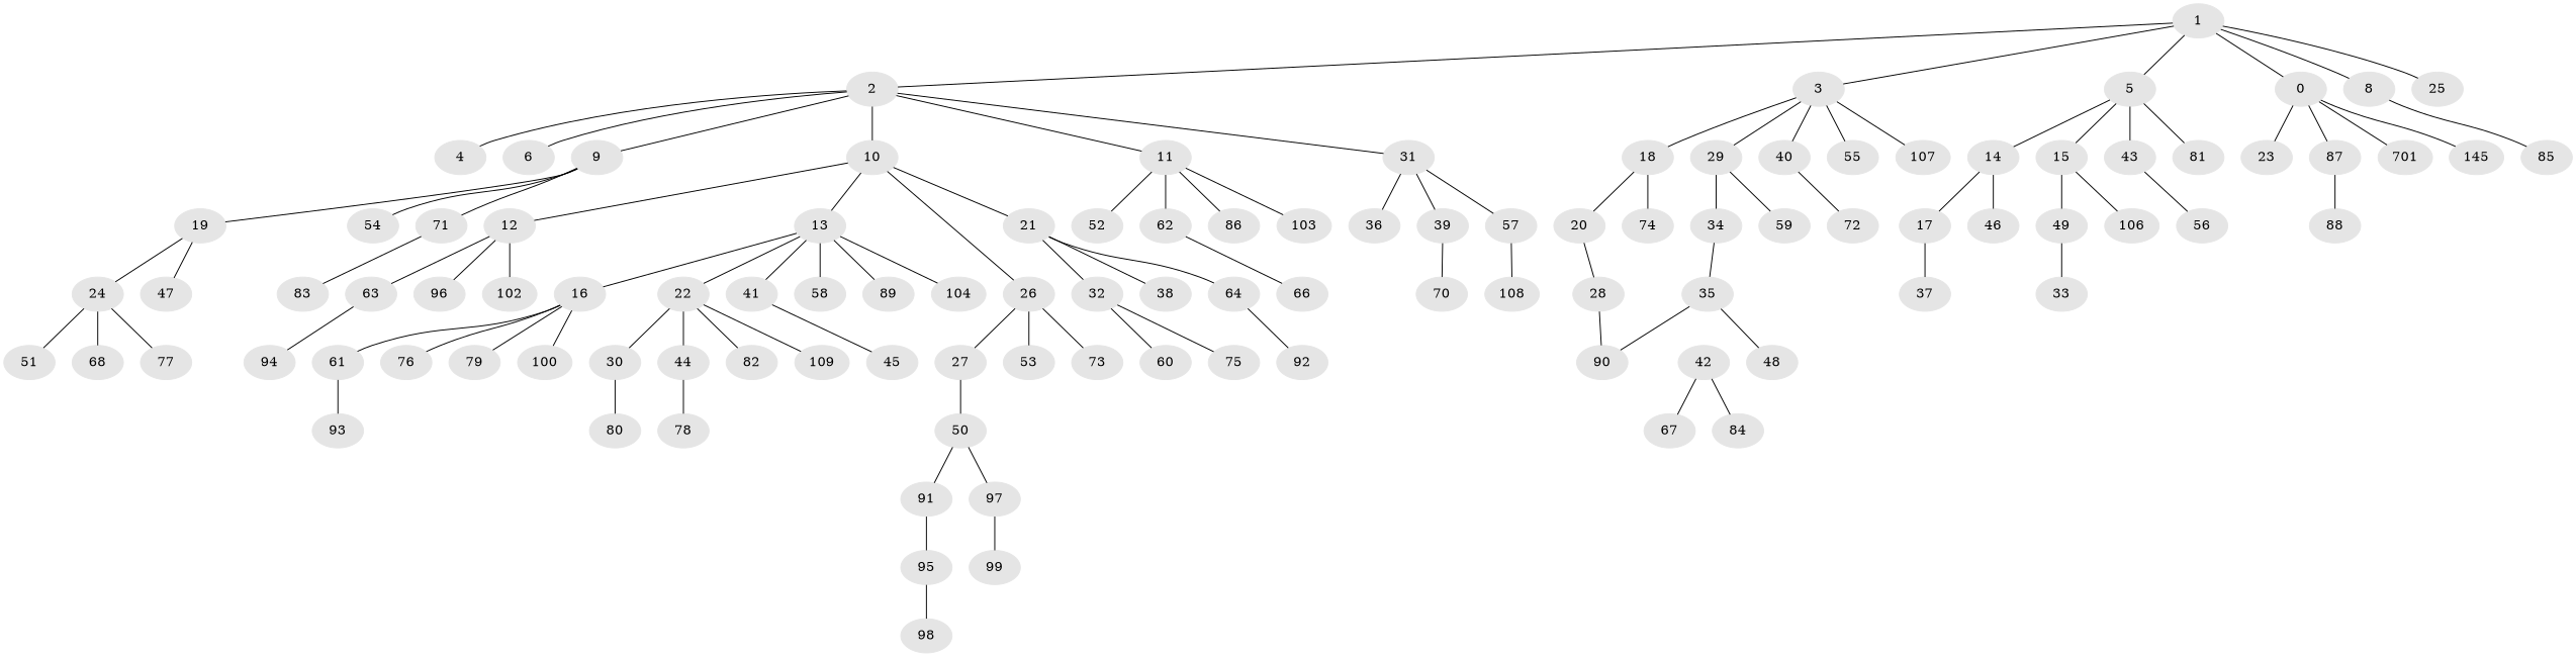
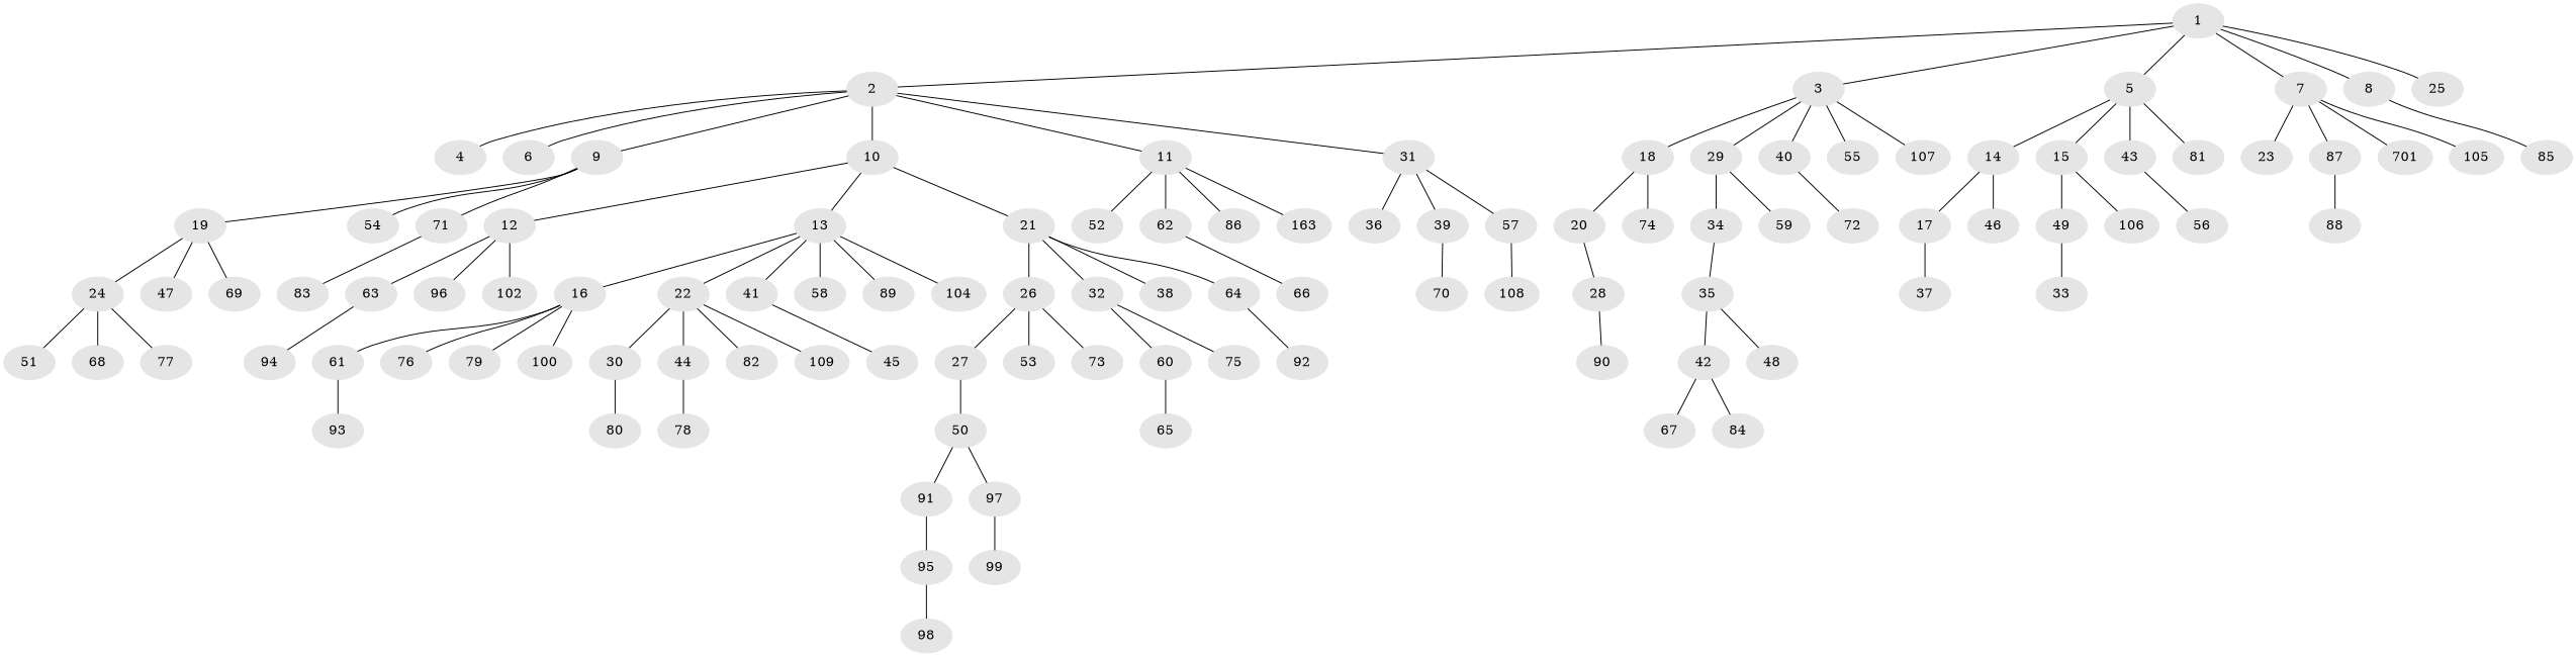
  graph {
    node [color=gray90 style=filled]
    1
    2
    3
    5
-   7 [label=0]
+   7
    8
    25
    4
    6
    9
    10
    11
    31
    18
    29
    40
    55
    107
    14
    15
    43
    81
    23
    87
    n25 [label=701]
-   105 [label=145]
+   105
    85
    19
    54
    71
    12
    13
    21
    26
    52
    62
    86
-   103
+   103 [label=163]
    36
    39
    57
    20
    74
    34
    59
    72
    17
    46
    49
    106
    56
    88
    24
    47
+   69
    83
    63
    96
    102
    16
    22
    41
    58
    89
    104
    32
    38
    64
    27
    53
    73
    66
    94
    61
    76
    79
    100
    30
    44
    82
    109
    45
    37
    33
    93
    28
    51
    68
    77
    90
    60
    75
    92
    80
    78
    50
    91
    97
    35
    70
    108
+   65
    42
    48
    67
    84
    95
    99
    98
    1 -- 2
    1 -- 3
    1 -- 5
    1 -- 7
    1 -- 8
    1 -- 25
    2 -- 4
    2 -- 6
    2 -- 9
    2 -- 10
    2 -- 11
    2 -- 31
    3 -- 18
    3 -- 29
    3 -- 40
    3 -- 55
    3 -- 107
    5 -- 14
    5 -- 15
    5 -- 43
    5 -- 81
    7 -- 23
    7 -- 87
    7 -- n25
    7 -- 105
    8 -- 85
    9 -- 19
    9 -- 54
    9 -- 71
    10 -- 12
    10 -- 13
    10 -- 21
-   10 -- 26
+   21 -- 26
    11 -- 52
    11 -- 62
    11 -- 86
    11 -- 103
    31 -- 36
    31 -- 39
    31 -- 57
    18 -- 20
    18 -- 74
    29 -- 34
    29 -- 59
    40 -- 72
    14 -- 17
    14 -- 46
    15 -- 49
    15 -- 106
    43 -- 56
    87 -- 88
    19 -- 24
    19 -- 47
+   19 -- 69
    71 -- 83
    12 -- 63
    12 -- 96
    12 -- 102
    13 -- 16
    13 -- 22
    13 -- 41
    13 -- 58
    13 -- 89
    13 -- 104
    21 -- 32
    21 -- 38
    21 -- 64
    26 -- 27
    26 -- 53
    26 -- 73
    62 -- 66
    39 -- 70
    57 -- 108
    20 -- 28
    34 -- 35
    17 -- 37
    49 -- 33
    24 -- 51
    24 -- 68
    24 -- 77
    63 -- 94
    16 -- 61
    16 -- 76
    16 -- 79
    16 -- 100
    22 -- 30
    22 -- 44
    22 -- 82
    22 -- 109
    41 -- 45
    32 -- 60
    32 -- 75
    64 -- 92
    27 -- 50
    61 -- 93
    30 -- 80
    44 -- 78
    28 -- 90
+   60 -- 65
    50 -- 91
    50 -- 97
    91 -- 95
    97 -- 99
-   35 -- 90
+   35 -- 42
    35 -- 48
    42 -- 67
    42 -- 84
    95 -- 98
  }
